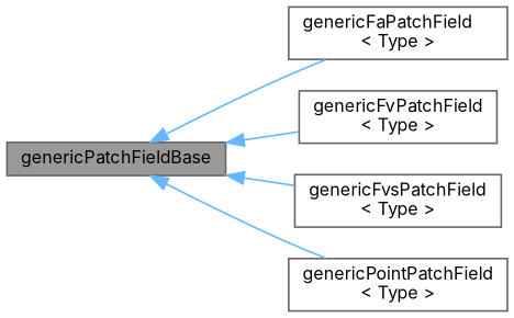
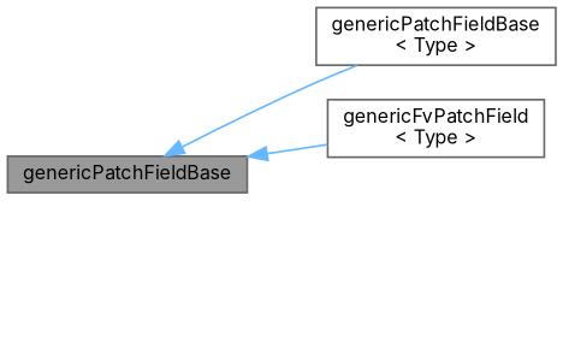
  digraph {
    fontname=Inter
    rankdir=LR
    node [color=gray40 fillcolor=white fontname=Inter fontsize=10 shape=box style=filled]
    edge [color=steelblue1 dir=back fontname=Inter fontsize=10 labelfontname=Helvetica labelfontsize=10 style=solid]
    n1 [fillcolor=grey60 fontcolor=black height=0.2 label=genericPatchFieldBase width=0.4]
-   n2 [height=0.2 label="genericFaPatchField\l\< Type \>" width=0.4]
+   n2 [height=0.2 label="genericPatchFieldBase\l\< Type \>" width=0.4]
    n3 [height=0.2 label="genericFvPatchField\l\< Type \>" width=0.4]
-   n4 [height=0.2 label="genericFvsPatchField\l\< Type \>" width=0.4]
-   n5 [height=0.2 label="genericPointPatchField\l\< Type \>" width=0.4]
    n1 -> n2
    n1 -> n3
-   n1 -> n4
-   n1 -> n5
  }
